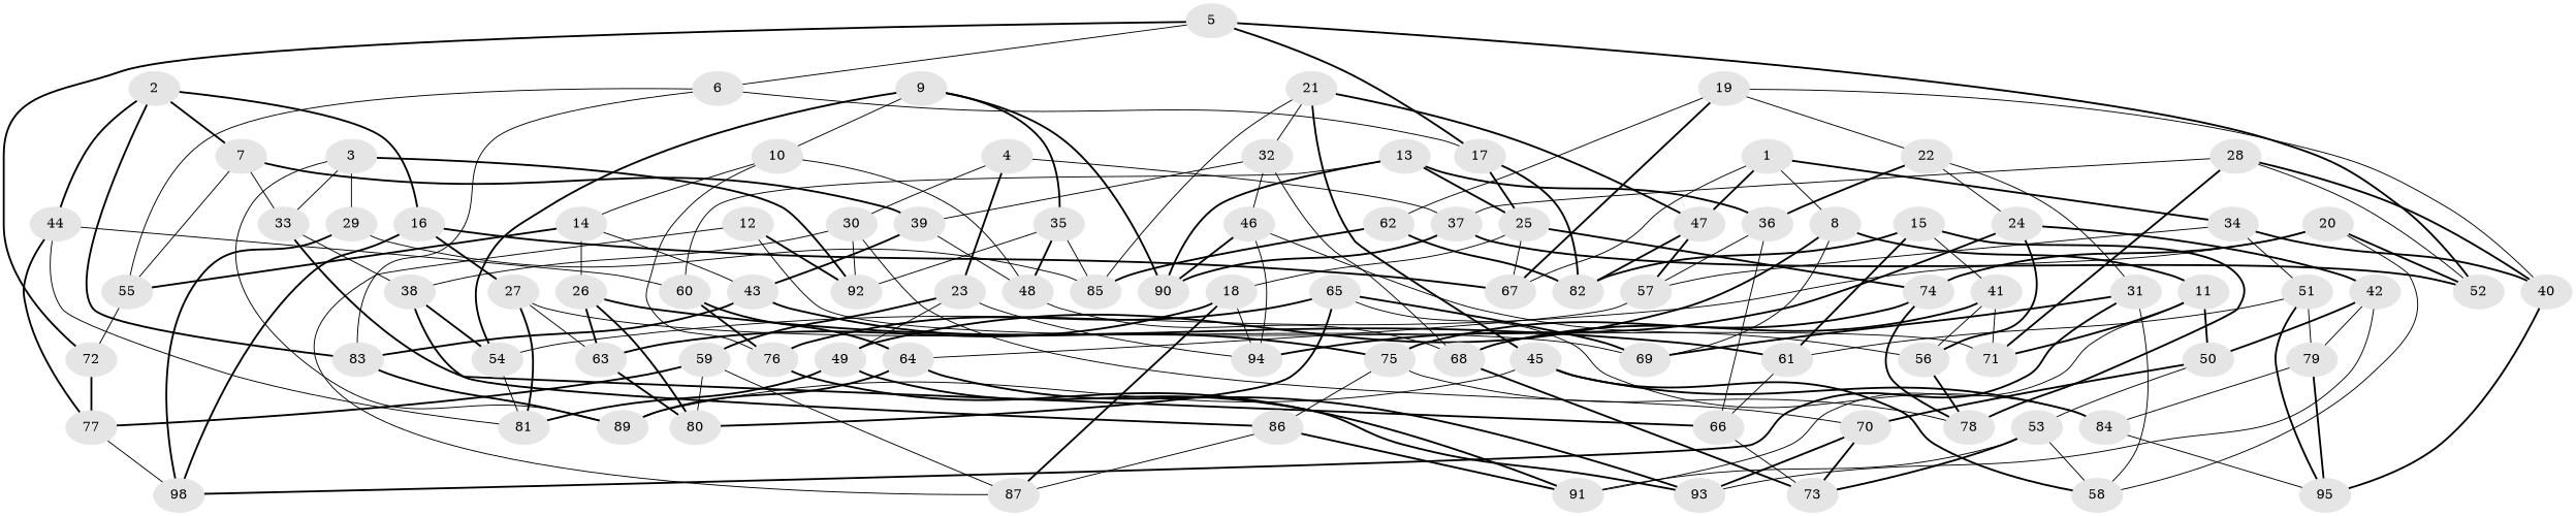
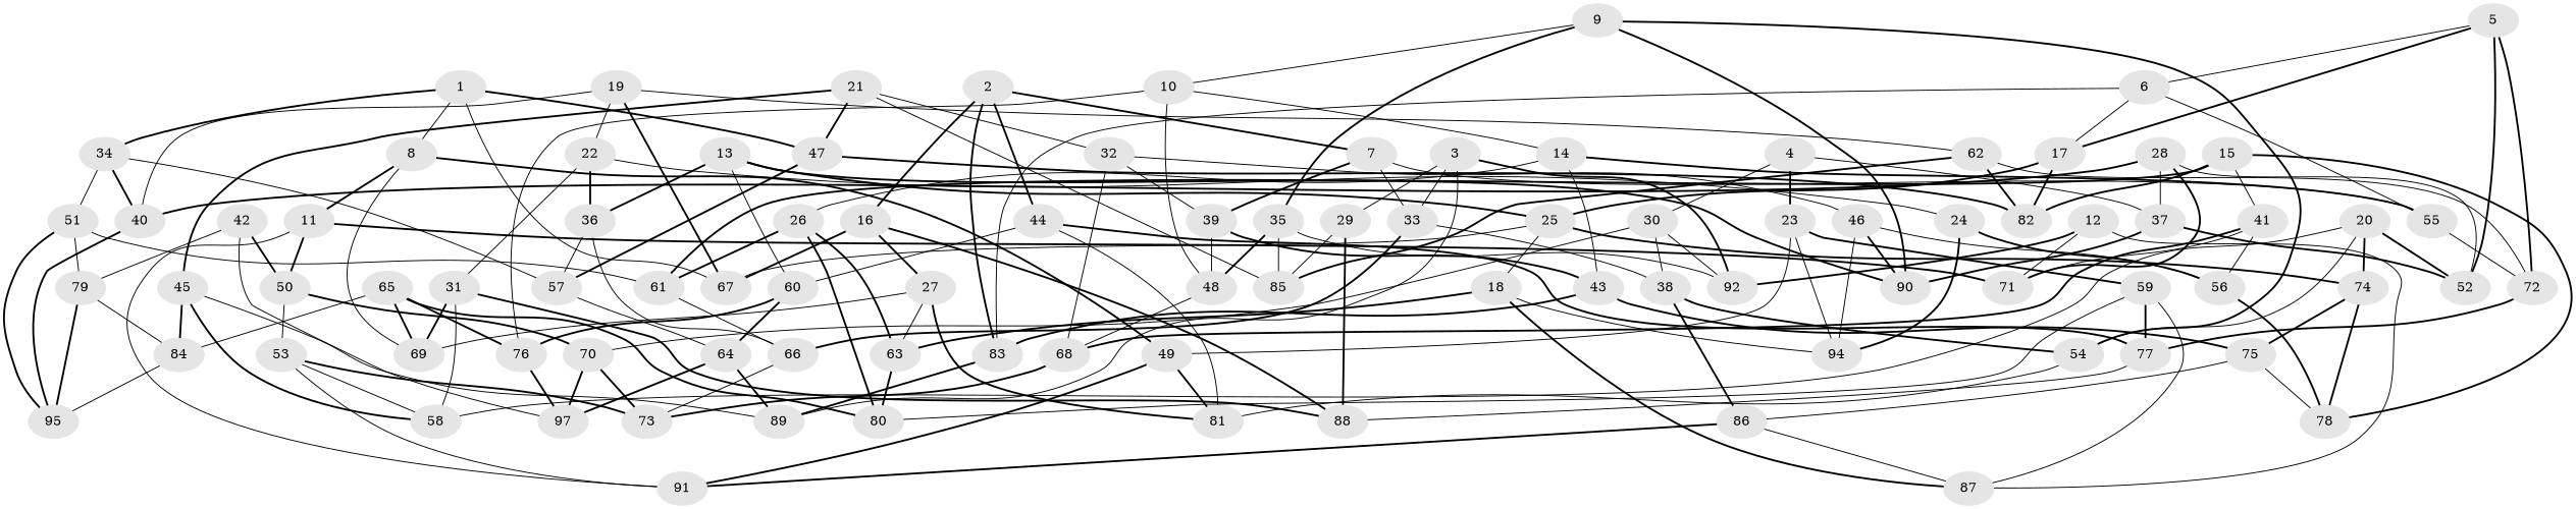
  graph {
    node [color=gray90 style=filled]
    edge [style=bold]
    1
    8
    34
    47
    67
    11
    49
    69
    40
    51
    57
    82
    2
    7
    16
    44
    83
    33
    55
    39
    27
-   88 [label=98]
+   88
    60
    81
    77
    89
    3
    29
    92
    85
    38
    66
    4
    23
    30
    37
    18
    87
    63
    94
    59
    70
    52
    90
    5
    6
    17
    72
    25
    48
    43
    50
    71
    91
    9
    10
    35
    54
    14
    76
    26
    68
-   93
+   93 [label=97]
    53
    12
    13
    36
    74
    64
    61
    80
    75
    15
    41
    78
    56
    19
    22
    62
    24
    31
    95
    20
    58
    21
    32
    45
    46
    84
    42
    79
    28
    86
    73
    65
    1 -- 8 [style=solid]
    1 -- 34
    1 -- 47
    1 -- 67 [style=solid]
    8 -- 11
    8 -- 49
    8 -- 69 [style=solid]
    34 -- 40
    34 -- 51 [style=solid]
    34 -- 57 [style=solid]
    47 -- 57
    47 -- 82
    11 -- 50
    11 -- 71
    11 -- 91 [style=solid]
    49 -- 81
    49 -- 91
    40 -- 95
    51 -- 61 [style=solid]
    51 -- 95
    51 -- 79 [style=solid]
    57 -- 64 [style=solid]
    2 -- 7
    2 -- 16
    2 -- 44
    2 -- 83
    7 -- 33 [style=solid]
    7 -- 55 [style=solid]
    7 -- 39
    16 -- 67
    16 -- 27
    16 -- 88
    44 -- 60 [style=solid]
    44 -- 81 [style=solid]
    44 -- 77
    83 -- 89
    33 -- 38 [style=solid]
    33 -- 66
    55 -- 72 [style=solid]
    39 -- 48 [style=solid]
    39 -- 43
    27 -- 69 [style=solid]
    27 -- 81
    27 -- 63 [style=solid]
    60 -- 76
    60 -- 64
    77 -- 88 [style=solid]
    3 -- 33 [style=solid]
    3 -- 89 [style=solid]
    3 -- 29 [style=solid]
    3 -- 92
    29 -- 88
    29 -- 85 [style=solid]
    38 -- 54
    38 -- 86
    66 -- 73 [style=solid]
    4 -- 23
    4 -- 30 [style=solid]
    4 -- 37 [style=solid]
    23 -- 49 [style=solid]
    23 -- 94 [style=solid]
    23 -- 59
    30 -- 92 [style=solid]
    30 -- 38 [style=solid]
    30 -- 70 [style=solid]
    37 -- 52
    37 -- 90
    18 -- 87
    18 -- 63
    18 -- 94 [style=solid]
    63 -- 80
    59 -- 77
    59 -- 87 [style=solid]
    59 -- 80 [style=solid]
    70 -- 93
    70 -- 73
    5 -- 52
    5 -- 6 [style=solid]
    5 -- 17
    5 -- 72
    6 -- 83 [style=solid]
    6 -- 55 [style=solid]
    6 -- 17 [style=solid]
    17 -- 82
    17 -- 25
    72 -- 77
    25 -- 67 [style=solid]
    25 -- 18 [style=solid]
    25 -- 74
    48 -- 68 [style=solid]
    43 -- 83
    43 -- 75
    50 -- 70
    50 -- 53 [style=solid]
    9 -- 90
    9 -- 10 [style=solid]
    9 -- 35
    9 -- 54
    10 -- 48 [style=solid]
    10 -- 14 [style=solid]
    10 -- 76 [style=solid]
    35 -- 92 [style=solid]
    35 -- 85 [style=solid]
    35 -- 48
    54 -- 81 [style=solid]
    14 -- 55
    14 -- 43 [style=solid]
    14 -- 26 [style=solid]
    76 -- 93
    26 -- 63
    26 -- 61
    26 -- 80
    68 -- 73
    53 -- 91 [style=solid]
    53 -- 58 [style=solid]
    53 -- 73
    12 -- 92
    12 -- 87 [style=solid]
    12 -- 71 [style=solid]
    13 -- 60 [style=solid]
    13 -- 90
    13 -- 25
    13 -- 36
    36 -- 57 [style=solid]
    36 -- 66 [style=solid]
    74 -- 75
    74 -- 78
    64 -- 89
    64 -- 93
    61 -- 66 [style=solid]
    75 -- 78 [style=solid]
    75 -- 86 [style=solid]
    15 -- 82
    15 -- 61
    15 -- 41 [style=solid]
    15 -- 78
    41 -- 71 [style=solid]
    41 -- 68
    41 -- 56 [style=solid]
    56 -- 78
    19 -- 67
    19 -- 40 [style=solid]
    19 -- 22 [style=solid]
    19 -- 62 [style=solid]
    22 -- 36
    22 -- 24 [style=solid]
    22 -- 31 [style=solid]
    62 -- 82
    62 -- 85
+   62 -- 72 [style=solid]
    24 -- 94
    24 -- 56
-   24 -- 42
    31 -- 69
    31 -- 88
    31 -- 58 [style=solid]
    20 -- 52
    20 -- 54 [style=solid]
    20 -- 74
    20 -- 58 [style=solid]
    21 -- 47
    21 -- 85 [style=solid]
    21 -- 32 [style=solid]
    21 -- 45
    32 -- 39 [style=solid]
    32 -- 68 [style=solid]
    32 -- 46 [style=solid]
    45 -- 89 [style=solid]
    45 -- 58
    45 -- 84
    46 -- 94 [style=solid]
    46 -- 90
    46 -- 56 [style=solid]
    84 -- 95 [style=solid]
    42 -- 50
    42 -- 93 [style=solid]
    42 -- 79 [style=solid]
    79 -- 95
    79 -- 84 [style=solid]
    28 -- 40
    28 -- 37 [style=solid]
    28 -- 52 [style=solid]
    28 -- 71
    86 -- 87 [style=solid]
    86 -- 91
    65 -- 69
    65 -- 76
    65 -- 80
    65 -- 84 [style=solid]
  }
